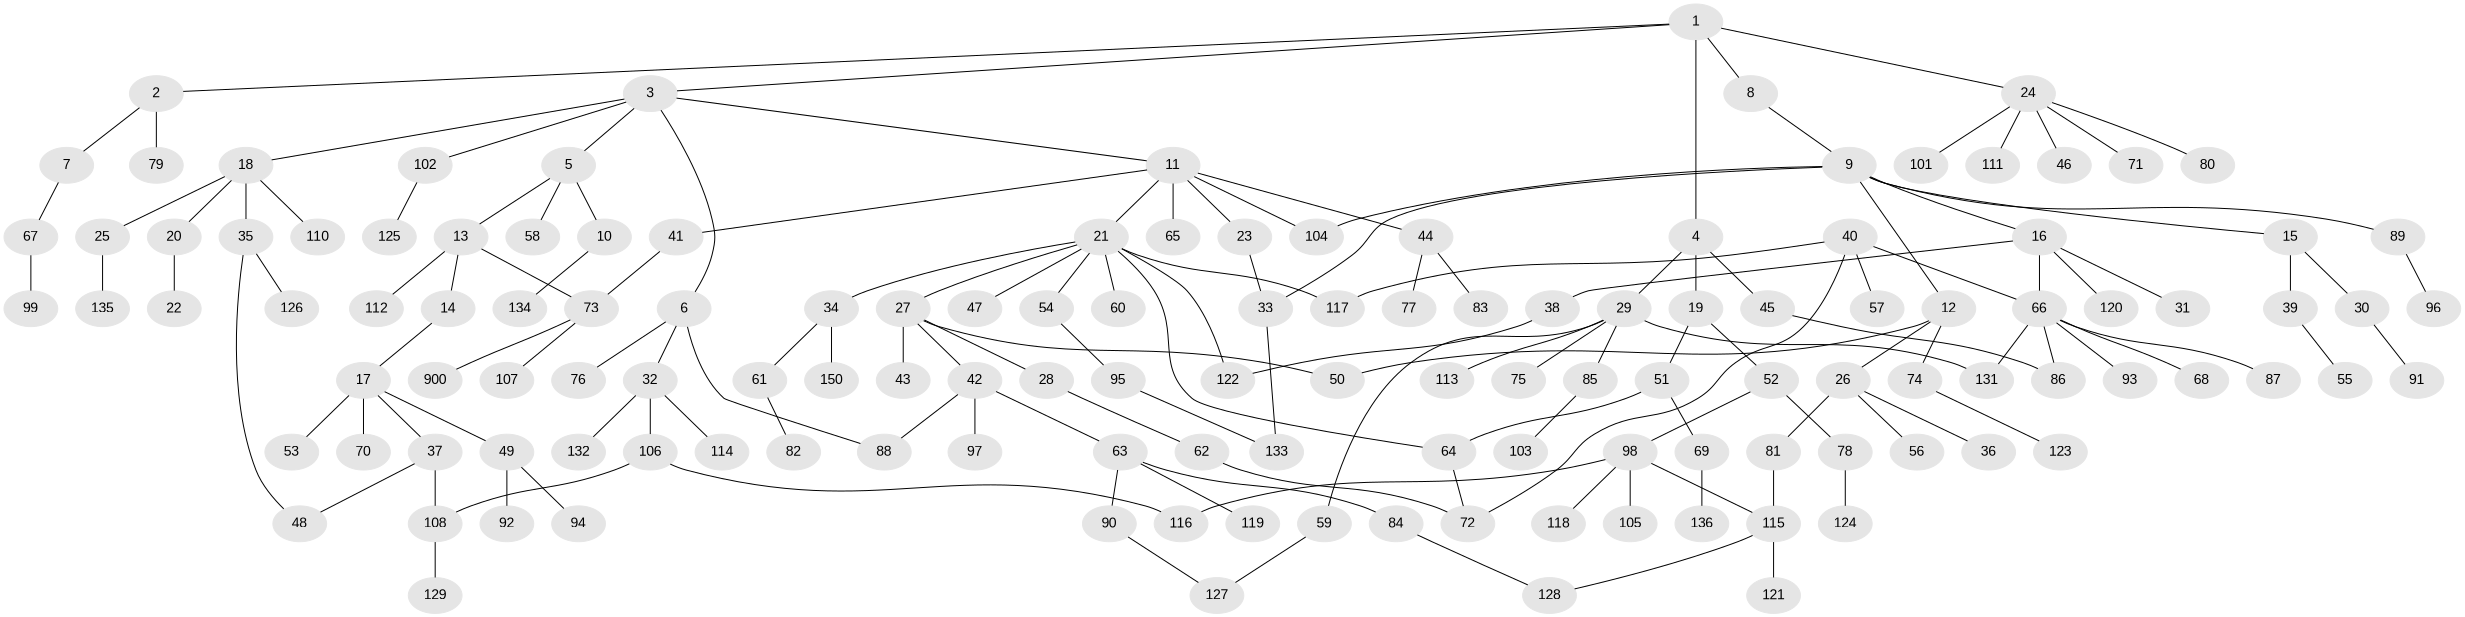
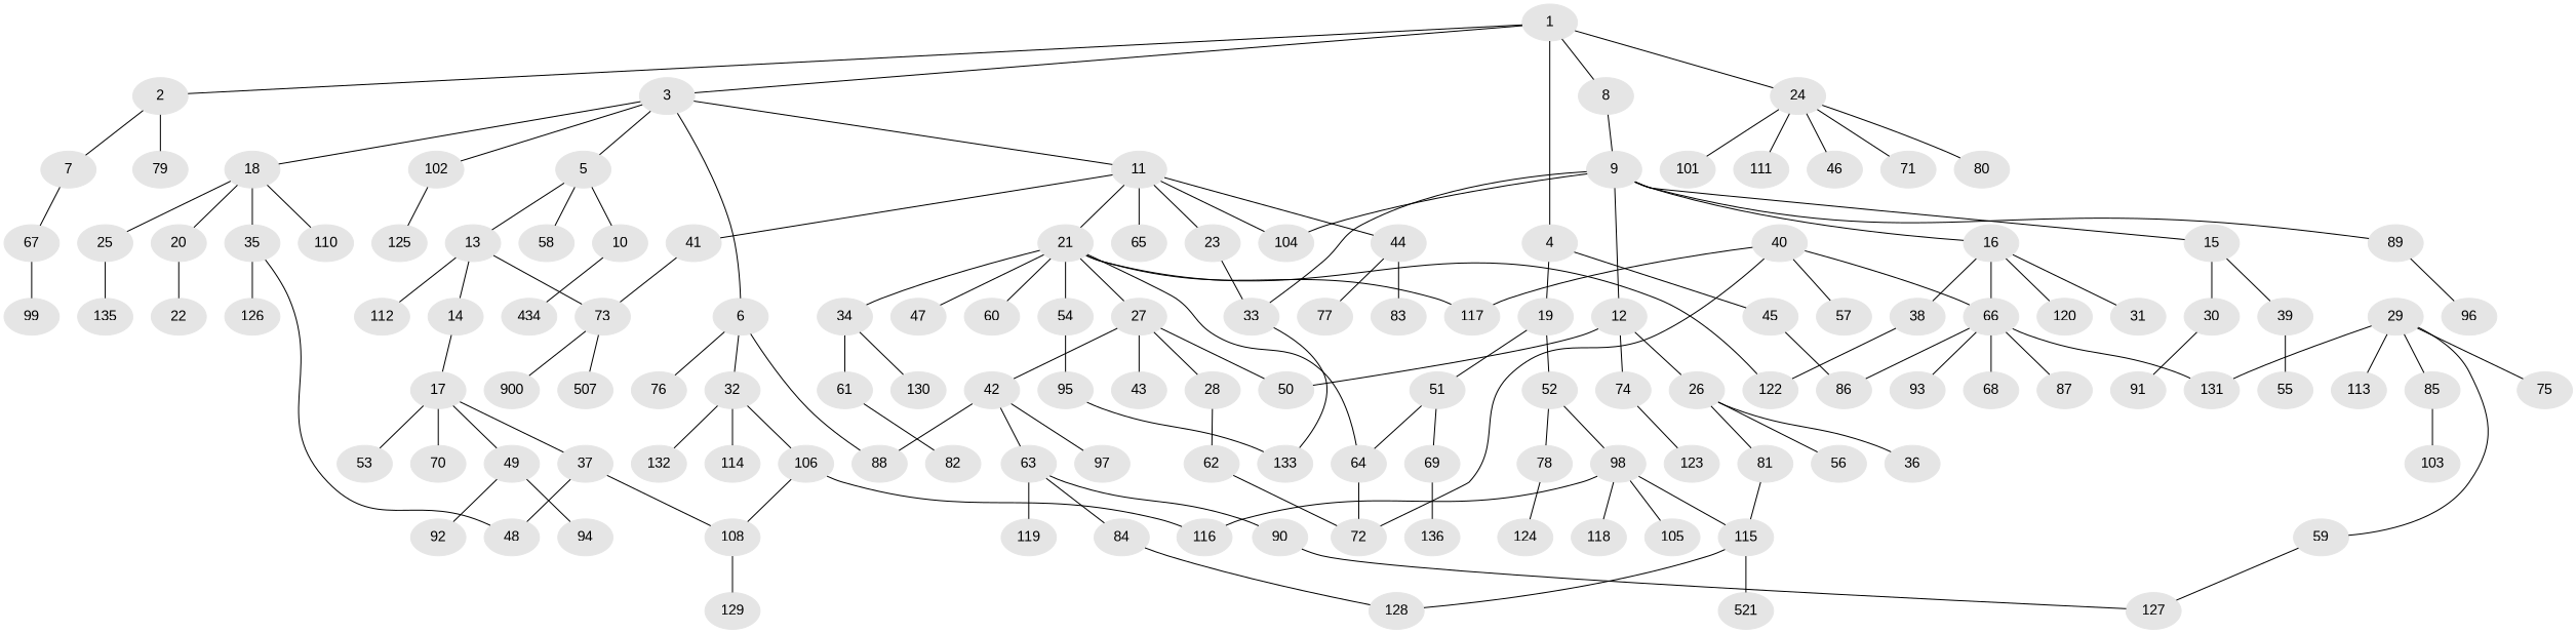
  graph {
    fontname="Liberation Sans"
    node [color=gray90 fontname="Liberation Sans" style=filled]
    edge [fontname="Liberation Sans"]
    1
    2
    3
    4
    8
    24
    7
    79
    5
    6
    11
    18
    102
    19
    29
    45
    9
    46
    71
    80
    101
    111
    67
    10
    13
    58
    32
    76
    88
    104
    21
    23
    41
    44
    65
    20
    25
    35
    110
    125
    51
    52
    59
    75
    85
    113
    131
    86
-   134
+   134 [label=434]
    14
    73
    112
    106
    114
    132
    99
    12
    15
    16
    33
    89
    26
    50
    74
    30
    39
    31
    38
    66
    120
    133
    96
    27
    34
    47
    54
    60
    64
    117
    122
    77
    83
    36
    56
    81
    123
    17
    n88 [label=900]
-   107
+   107 [label=507]
    37
    49
    53
    70
    91
    55
    68
    87
    93
    48
    108
    92
    94
    22
    135
    126
    69
    78
    98
    28
    42
    43
    61
-   130 [label=150]
+   130
    95
    72
    115
    62
    63
    97
    127
    103
    40
    57
    116
    82
    129
    84
    90
    119
    136
    124
    105
    118
    128
-   121
+   121 [label=521]
    1 -- 2
    1 -- 3
    1 -- 4
    1 -- 8
    1 -- 24
    2 -- 7
    2 -- 79
    3 -- 5
    3 -- 6
    3 -- 11
    3 -- 18
    3 -- 102
    4 -- 19
-   4 -- 29
    4 -- 45
    8 -- 9
    24 -- 46
    24 -- 71
    24 -- 80
    24 -- 101
    24 -- 111
    7 -- 67
    5 -- 10
    5 -- 13
    5 -- 58
    6 -- 32
    6 -- 76
    6 -- 88
    11 -- 104
    11 -- 21
    11 -- 23
    11 -- 41
    11 -- 44
    11 -- 65
    18 -- 20
    18 -- 25
    18 -- 35
    18 -- 110
    102 -- 125
    19 -- 51
    19 -- 52
    29 -- 59
    29 -- 75
    29 -- 85
    29 -- 113
    29 -- 131
    45 -- 86
    9 -- 104
    9 -- 12
    9 -- 15
    9 -- 16
    9 -- 33
    9 -- 89
    67 -- 99
    10 -- 134
    13 -- 14
    13 -- 73
    13 -- 112
    32 -- 106
    32 -- 114
    32 -- 132
    21 -- 27
    21 -- 34
    21 -- 47
    21 -- 54
    21 -- 60
    21 -- 64
    21 -- 117
    21 -- 122
    23 -- 33
    41 -- 73
    44 -- 77
    44 -- 83
    20 -- 22
    25 -- 135
    35 -- 48
    35 -- 126
    51 -- 64
    51 -- 69
    52 -- 78
    52 -- 98
    59 -- 127
    85 -- 103
    14 -- 17
    73 -- n88
    73 -- 107
    106 -- 108
    106 -- 116
    12 -- 26
    12 -- 50
    12 -- 74
    15 -- 30
    15 -- 39
    16 -- 31
    16 -- 38
    16 -- 66
    16 -- 120
    33 -- 133
    89 -- 96
    26 -- 36
    26 -- 56
    26 -- 81
    74 -- 123
    30 -- 91
    39 -- 55
    38 -- 122
    66 -- 131
    66 -- 86
    66 -- 68
    66 -- 87
    66 -- 93
    27 -- 50
    27 -- 28
    27 -- 42
    27 -- 43
    34 -- 61
    34 -- 130
    54 -- 95
    64 -- 72
    81 -- 115
    17 -- 37
    17 -- 49
    17 -- 53
    17 -- 70
    37 -- 48
    37 -- 108
    49 -- 92
    49 -- 94
    108 -- 129
    69 -- 136
    78 -- 124
    98 -- 115
    98 -- 116
    98 -- 105
    98 -- 118
    28 -- 62
    42 -- 88
    42 -- 63
    42 -- 97
    61 -- 82
    95 -- 133
    115 -- 128
    115 -- 121
    62 -- 72
    63 -- 84
    63 -- 90
    63 -- 119
    40 -- 66
    40 -- 117
    40 -- 72
    40 -- 57
    84 -- 128
    90 -- 127
  }
